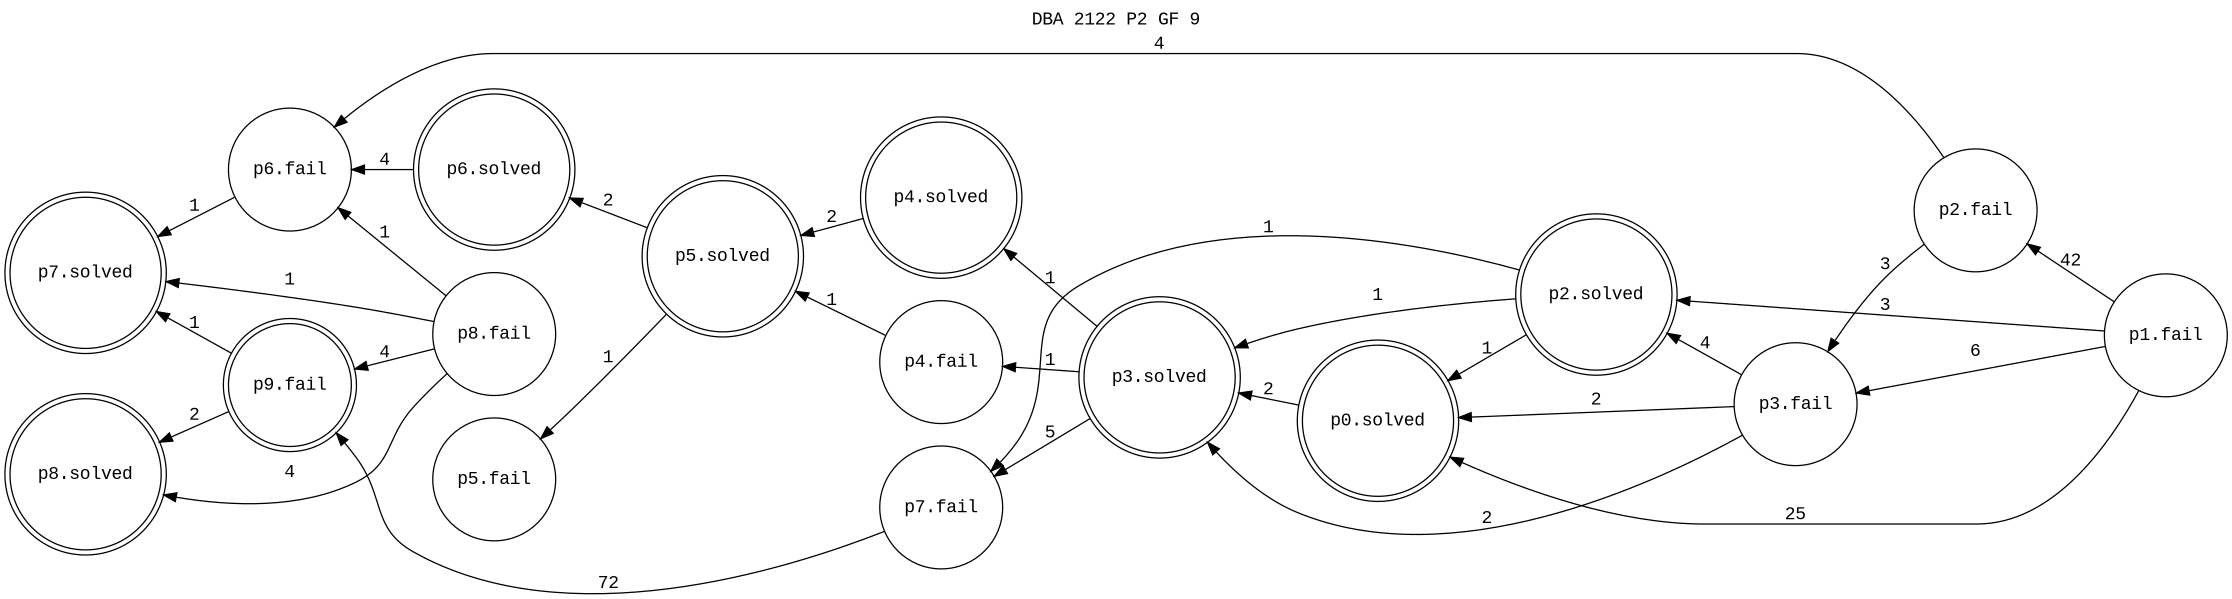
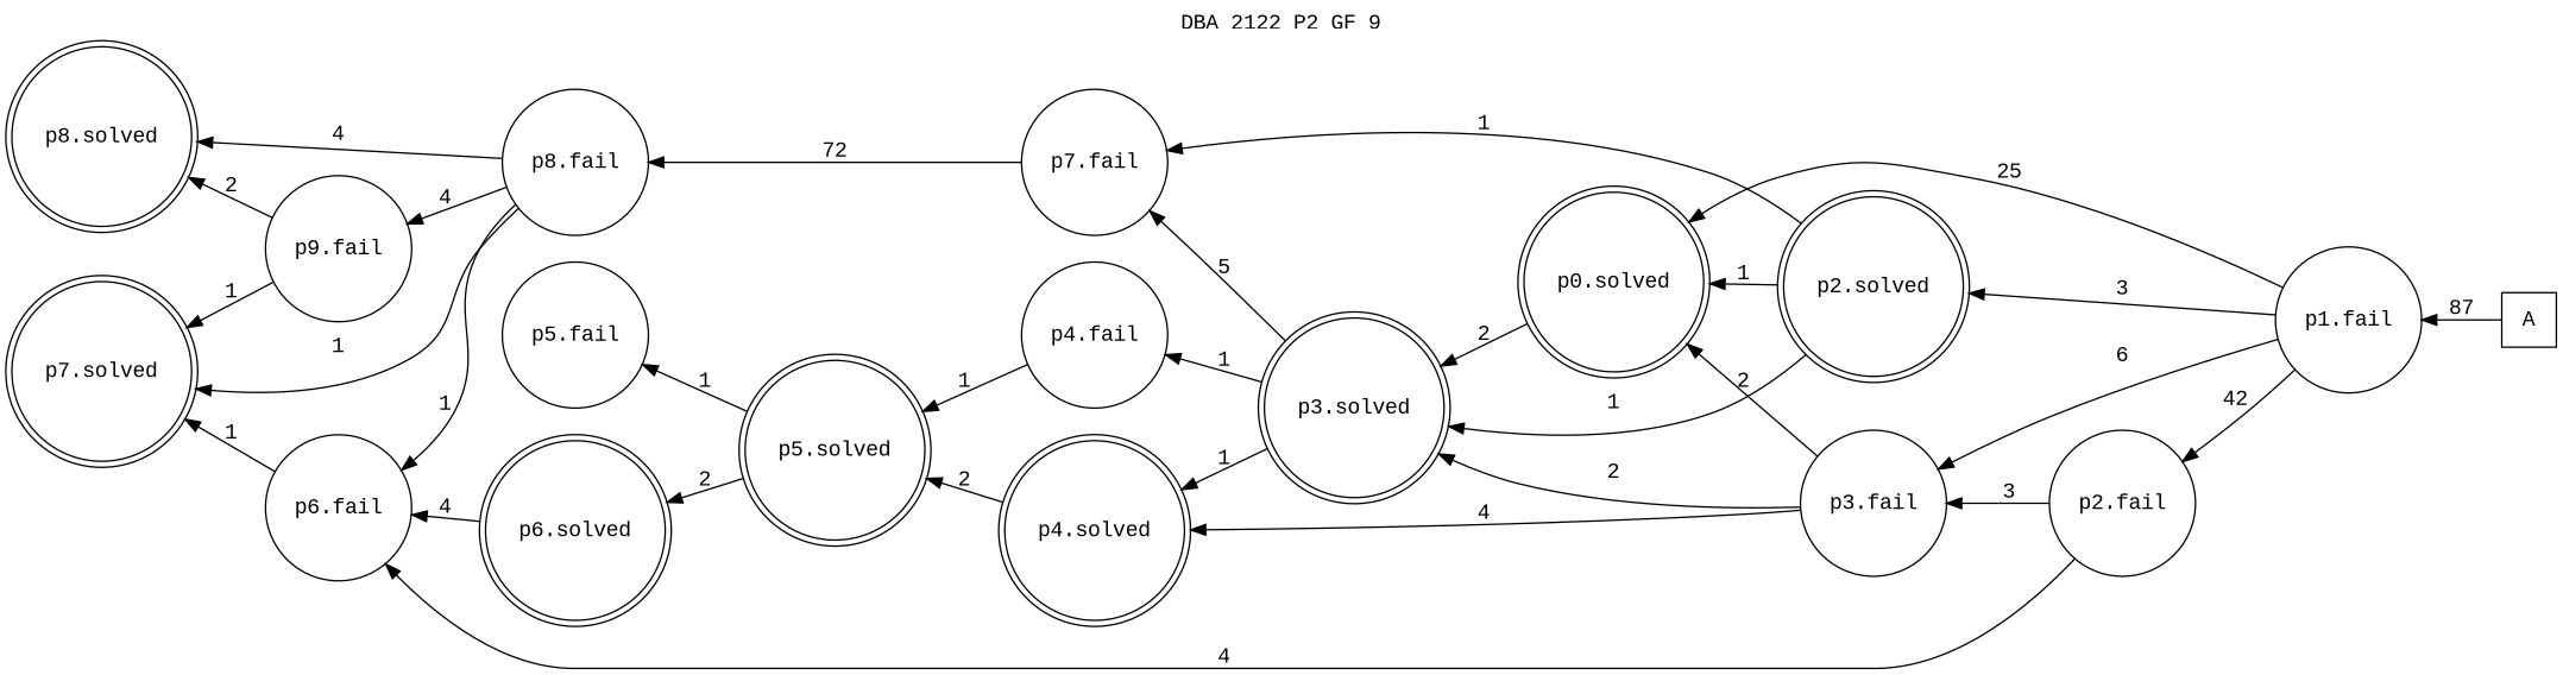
  digraph {
    fontname="Liberation Mono"
    label=" DBA 2122 P2 GF 9 "
    labelloc=tl
    rankdir=RL
    node [fontname="Liberation Mono" shape=circle]
    edge [fontname="Liberation Mono"]
+   n1 [label=A shape=square]
    n2 [label="p1.fail"]
    n3 [label="p0.solved" shape=doublecircle]
    n4 [label="p2.fail"]
    n5 [label="p3.fail"]
    n6 [label="p2.solved" shape=doublecircle]
    n7 [label="p3.solved" shape=doublecircle]
    n8 [label="p6.fail"]
    n9 [label="p4.solved" shape=doublecircle]
    n10 [label="p7.fail"]
    n11 [label="p4.fail"]
    n12 [label="p7.solved" shape=doublecircle]
    n13 [label="p5.solved" shape=doublecircle]
    n14 [label="p8.fail"]
    n15 [label="p5.fail"]
    n16 [label="p6.solved" shape=doublecircle]
    n17 [label="p8.solved" shape=doublecircle]
-   n18 [label="p9.fail" shape=doublecircle]
+   n18 [label="p9.fail"]
+   n1 -> n2 [label=87]
    n2 -> n3 [label=25]
    n2 -> n4 [label=42]
    n2 -> n5 [label=6]
    n2 -> n6 [label=3]
    n3 -> n7 [label=2]
    n4 -> n5 [label=3]
    n4 -> n8 [label=4]
    n5 -> n3 [label=2]
-   n5 -> n6 [label=4]
+   n5 -> n9 [label=4]
    n5 -> n7 [label=2]
    n6 -> n3 [label=1]
    n6 -> n7 [label=1]
    n6 -> n10 [label=1]
    n7 -> n9 [label=1]
    n7 -> n10 [label=5]
    n7 -> n11 [label=1]
    n8 -> n12 [label=1]
    n9 -> n13 [label=2]
-   n10 -> n18 [label=72]
+   n10 -> n14 [label=72]
    n11 -> n13 [label=1]
    n13 -> n15 [label=1]
    n13 -> n16 [label=2]
    n14 -> n8 [label=1]
    n14 -> n12 [label=1]
    n14 -> n17 [label=4]
    n14 -> n18 [label=4]
    n16 -> n8 [label=4]
    n18 -> n12 [label=1]
    n18 -> n17 [label=2]
  }
